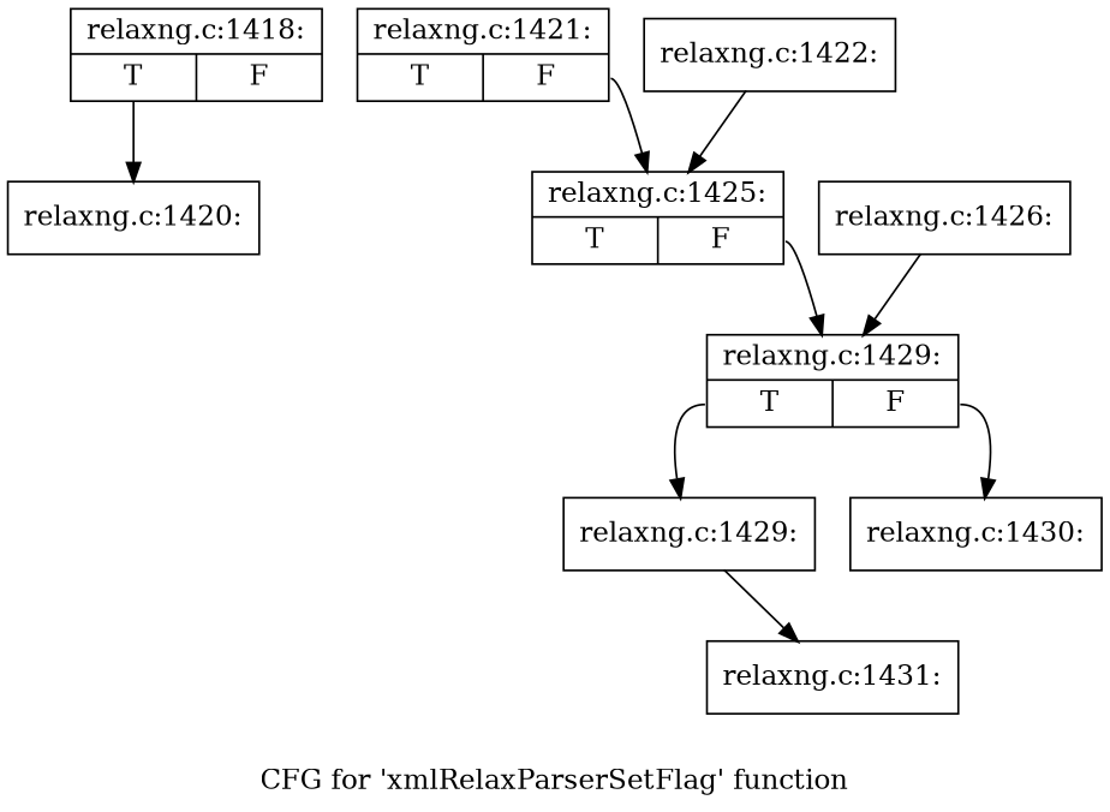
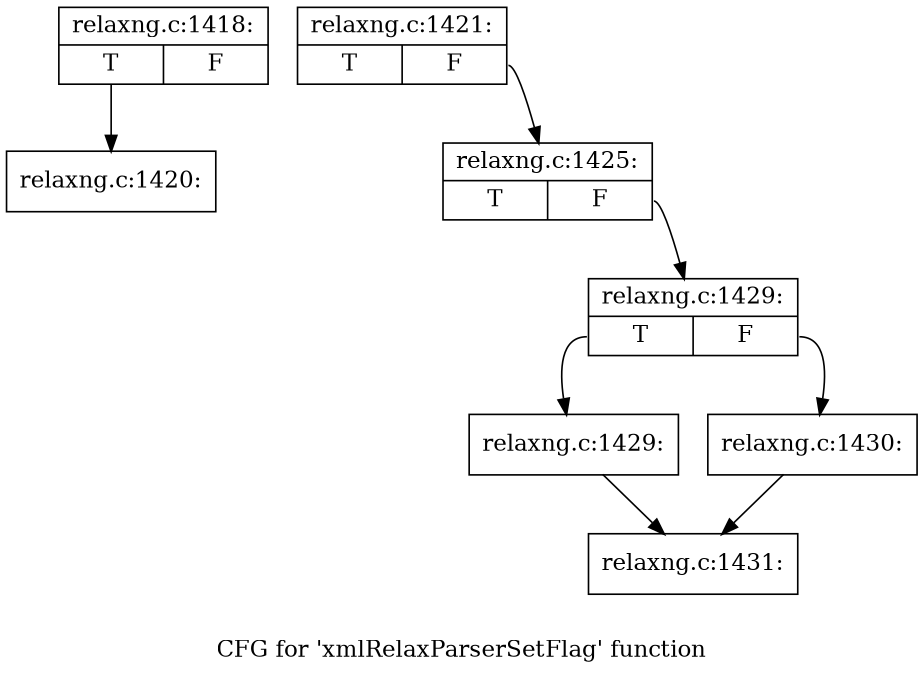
  digraph {
    label="CFG for 'xmlRelaxParserSetFlag' function"
    node [shape=record]
    n1 [label="{relaxng.c:1418:|{<s0>T|<s1>F}}"]
    n2 [label="{relaxng.c:1420:}"]
    n3 [label="{relaxng.c:1421:|{<s0>T|<s1>F}}"]
    n4 [label="{relaxng.c:1425:|{<s0>T|<s1>F}}"]
    n5 [label="{relaxng.c:1431:}"]
-   n6 [label="{relaxng.c:1422:}"]
    n7 [label="{relaxng.c:1429:|{<s0>T|<s1>F}}"]
-   n8 [label="{relaxng.c:1426:}"]
    n9 [label="{relaxng.c:1429:}"]
    n10 [label="{relaxng.c:1430:}"]
    n1 -> n2 [tailport=s0]
    n3 -> n4 [tailport=s1]
    n4 -> n7 [tailport=s1]
-   n6 -> n4
    n7 -> n9 [tailport=s0]
    n7 -> n10 [tailport=s1]
-   n8 -> n7
    n9 -> n5
+   n10 -> n5
  }
